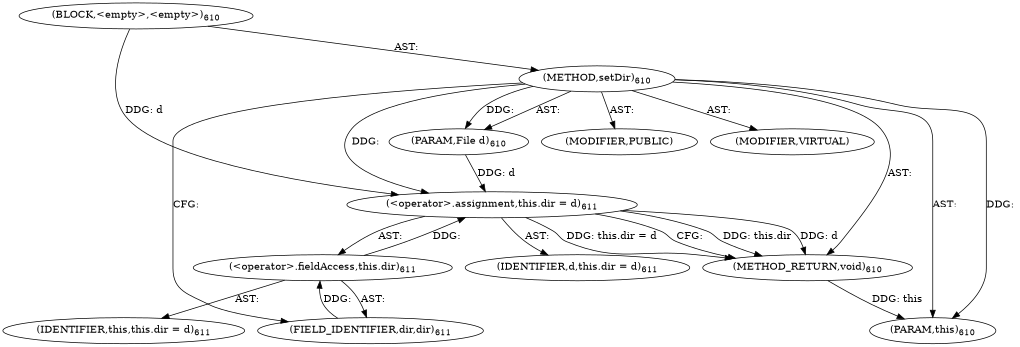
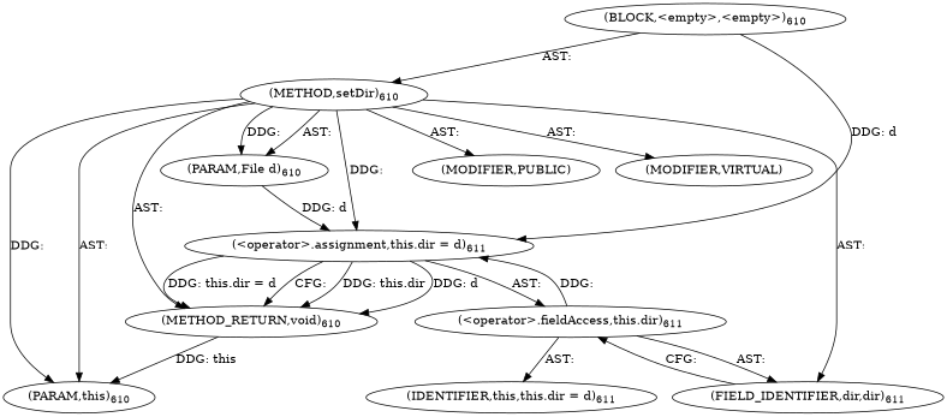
  digraph {
    n1 [label=<(METHOD,setDir)<SUB>610</SUB>>]
    n2 [label=<(PARAM,this)<SUB>610</SUB>>]
    n3 [label=<(PARAM,File d)<SUB>610</SUB>>]
    n4 [label=<(&lt;operator&gt;.assignment,this.dir = d)<SUB>611</SUB>>]
    n5 [label=<(FIELD_IDENTIFIER,dir,dir)<SUB>611</SUB>>]
    n6 [label=<(MODIFIER,PUBLIC)>]
    n7 [label=<(MODIFIER,VIRTUAL)>]
    n8 [label=<(METHOD_RETURN,void)<SUB>610</SUB>>]
    n9 [label=<(BLOCK,&lt;empty&gt;,&lt;empty&gt;)<SUB>610</SUB>>]
    n10 [label=<(&lt;operator&gt;.fieldAccess,this.dir)<SUB>611</SUB>>]
-   n11 [label=<(IDENTIFIER,d,this.dir = d)<SUB>611</SUB>>]
    n12 [label=<(IDENTIFIER,this,this.dir = d)<SUB>611</SUB>>]
    n1 -> n2 [label="AST: "]
    n1 -> n2 [label="DDG: "]
    n1 -> n3 [label="AST: "]
    n1 -> n3 [label="DDG: "]
    n1 -> n4 [label="DDG: "]
-   n1 -> n5 [label="CFG: "]
+   n1 -> n5 [label="AST: "]
    n1 -> n6 [label="AST: "]
    n1 -> n7 [label="AST: "]
    n1 -> n8 [label="AST: "]
    n3 -> n4 [label="DDG: d"]
    n4 -> n8 [label="CFG: "]
    n4 -> n8 [label="DDG: this.dir"]
    n4 -> n8 [label="DDG: d"]
    n4 -> n8 [label="DDG: this.dir = d"]
    n4 -> n10 [label="AST: "]
-   n4 -> n11 [label="AST: "]
-   n5 -> n10 [label="DDG: "]
+   n5 -> n10 [label="CFG: "]
    n8 -> n2 [label="DDG: this"]
    n9 -> n1 [label="AST: "]
    n9 -> n4 [label="DDG: d"]
    n10 -> n4 [label="DDG: "]
    n10 -> n5 [label="AST: "]
    n10 -> n12 [label="AST: "]
  }
